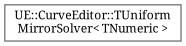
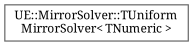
  digraph {
    rankdir=TB
    fontname="Noto Serif"
-   n1 [color=grey40 fillcolor=white fontname="Noto Serif" fontsize=10 height=0.2 label="UE::CurveEditor::TUniform\lMirrorSolver\< TNumeric \>" shape=box style=filled width=0.4]
+   n1 [color=grey40 fillcolor=white fontname="Noto Serif" fontsize=10 height=0.2 label="UE::MirrorSolver::TUniform\lMirrorSolver\< TNumeric \>" shape=box style=filled width=0.4]
  }
